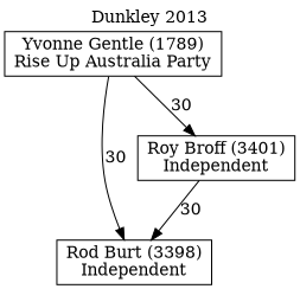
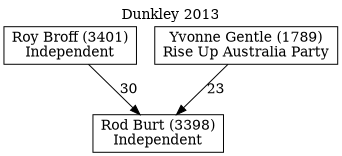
  digraph {
    label="Dunkley 2013"
    labelloc=t
    mclimit=10
    node [shape=box]
    n1 [label="Rod Burt (3398)\nIndependent"]
    n2 [label="Roy Broff (3401)\nIndependent"]
    n3 [label="Yvonne Gentle (1789)\nRise Up Australia Party"]
    n2 -> n1 [label=30]
-   n3 -> n1 [label=30]
-   n3 -> n2 [label=30]
+   n3 -> n1 [label=23]
  }
